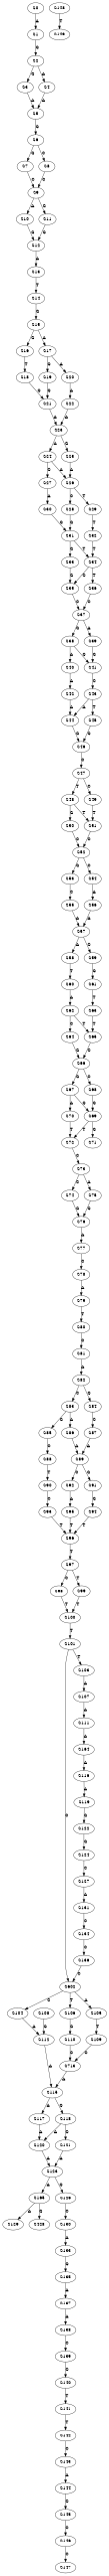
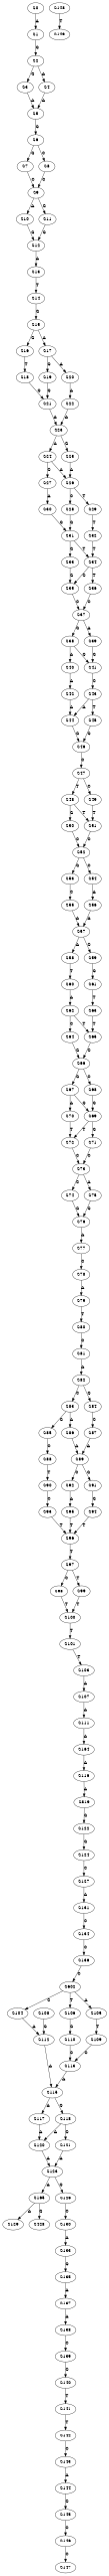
  strict digraph {
    S0
    S1
    S2
    S3
    S4
    S5
    S6
    S7
    S8
    S9
    S10
    S11
    S12
    S13
    S14
    S15
    S16
    S17
    S18
    S19
    S20
    S21
    S22
    S23
    S24
    S25
    S26
    S27
    S28
    S29
    S30
    S31
    S32
    S33
    S34
    S35
    S36
    S37
    S38
    S39
    S40
    S41
    S42
    S43
    S44
    S45
    S46
    S47
    S48
    S49
    S50
    S51
    S52
    S53
    S54
    S55
    S56
    S57
    S58
    S59
    S60
    S61
    S62
    S63
    S64
    S65
    S66
    S67
    S68
    S69
    S70
    S71
    S72
    S73
    S74
    S75
    S76
    S77
    S78
    S79
    S80
    S81
    S82
    S83
    S84
    S85
    S86
    S87
    S88
    S89
    S90
    S91
    S92
    S93
    S94
    S95
    S96
    S97
    S98
    S99
    S100
    S101
    n103 [label=S602]
    S103
    S104
    S105
    S106
    S107
    S112
    S109
    S110
    S111
    S108
-   S113 [label=S713]
+   S113
    n115 [label=S164]
    S115
    S116
    S117
    S118
-   S119
+   S119 [label=S819]
    S120
    S121
    S122
    S123
    S124
    n126 [label=S165]
    S126
    S127
    n129 [label=S428]
    S129
    S130
    S131
    S133
    S134
    S135
    S136
    S137
    S138
    S139
    S140
    S141
    S142
    S143
    S144
    S145
    S146
    S147
    S148
    S149
    S0 -> S1 [label=A]
    S1 -> S2 [label=G]
    S2 -> S3 [label=G]
    S2 -> S4 [label=A]
    S3 -> S5 [label=A]
    S4 -> S5 [label=A]
    S5 -> S6 [label=G]
    S6 -> S7 [label=G]
    S6 -> S8 [label=C]
    S7 -> S9 [label=C]
    S8 -> S9 [label=C]
    S9 -> S10 [label=A]
    S9 -> S11 [label=G]
    S10 -> S12 [label=G]
    S11 -> S12 [label=G]
    S12 -> S13 [label=A]
    S13 -> S14 [label=T]
    S14 -> S15 [label=G]
    S15 -> S16 [label=G]
    S15 -> S17 [label=A]
    S16 -> S18 [label=T]
    S17 -> S19 [label=G]
    S17 -> S20 [label=A]
    S18 -> S21 [label=G]
    S19 -> S21 [label=G]
    S20 -> S22 [label=A]
    S21 -> S23 [label=A]
    S22 -> S23 [label=A]
    S23 -> S24 [label=A]
    S23 -> S25 [label=G]
    S24 -> S26 [label=A]
    S24 -> S27 [label=G]
    S25 -> S26 [label=A]
    S26 -> S28 [label=C]
    S26 -> S29 [label=T]
    S27 -> S30 [label=A]
    S28 -> S31 [label=G]
    S29 -> S32 [label=T]
    S30 -> S31 [label=G]
    S31 -> S33 [label=G]
    S31 -> S34 [label=T]
    S32 -> S34 [label=T]
    S33 -> S35 [label=G]
    S34 -> S35 [label=G]
    S34 -> S36 [label=T]
    S35 -> S37 [label=C]
    S36 -> S37 [label=C]
    S37 -> S38 [label=G]
    S37 -> S39 [label=A]
    S38 -> S40 [label=A]
    S38 -> S41 [label=G]
    S39 -> S41 [label=G]
    S40 -> S42 [label=A]
    S41 -> S43 [label=C]
    S42 -> S44 [label=A]
    S43 -> S44 [label=A]
    S43 -> S45 [label=T]
    S44 -> S46 [label=G]
    S45 -> S46 [label=G]
    S46 -> S47 [label=C]
    S47 -> S48 [label=T]
    S47 -> S49 [label=C]
    S48 -> S50 [label=G]
    S48 -> S51 [label=T]
    S49 -> S51 [label=T]
    S50 -> S52 [label=C]
    S51 -> S52 [label=C]
    S52 -> S53 [label=G]
    S52 -> S54 [label=C]
    S53 -> S55 [label=C]
    S54 -> S56 [label=A]
    S55 -> S57 [label=A]
    S56 -> S57 [label=A]
    S57 -> S58 [label=A]
    S57 -> S59 [label=G]
    S58 -> S60 [label=T]
    S59 -> S61 [label=G]
    S60 -> S62 [label=A]
    S61 -> S63 [label=T]
    S62 -> S64 [label=C]
    S62 -> S65 [label=T]
    S63 -> S65 [label=T]
    S64 -> S66 [label=G]
    S65 -> S66 [label=G]
    S66 -> S67 [label=G]
    S66 -> S68 [label=C]
    S67 -> S69 [label=G]
    S67 -> S70 [label=A]
    S68 -> S69 [label=G]
    S69 -> S71 [label=G]
    S69 -> S72 [label=T]
    S70 -> S72 [label=T]
+   S71 -> S73 [label=C]
    S72 -> S73 [label=C]
    S73 -> S74 [label=C]
    S73 -> S75 [label=A]
    S74 -> S76 [label=G]
    S75 -> S76 [label=G]
    S76 -> S77 [label=A]
    S77 -> S78 [label=C]
    S78 -> S79 [label=A]
    S79 -> S80 [label=T]
    S80 -> S81 [label=C]
    S81 -> S82 [label=A]
    S82 -> S83 [label=C]
    S82 -> S84 [label=G]
    S83 -> S85 [label=G]
    S83 -> S86 [label=A]
    S84 -> S87 [label=C]
    S85 -> S88 [label=C]
    S86 -> S89 [label=A]
    S87 -> S89 [label=A]
    S88 -> S90 [label=T]
    S89 -> S91 [label=G]
    S89 -> S92 [label=C]
    S90 -> S93 [label=C]
    S91 -> S94 [label=G]
    S92 -> S95 [label=A]
    S93 -> S96 [label=T]
    S94 -> S96 [label=T]
    S95 -> S96 [label=T]
    S96 -> S97 [label=T]
    S97 -> S98 [label=C]
    S97 -> S99 [label=T]
    S98 -> S100 [label=T]
    S99 -> S100 [label=T]
    S100 -> S101 [label=T]
-   S101 -> n103 [label=C]
    S101 -> S103 [label=T]
    n103 -> S104 [label=C]
    n103 -> S105 [label=A]
    n103 -> S106 [label=T]
    S103 -> S107 [label=A]
    S104 -> S112 [label=A]
    S105 -> S109 [label=T]
    S106 -> S110 [label=G]
    S107 -> S111 [label=A]
    S112 -> S115 [label=A]
    S109 -> S113 [label=C]
    S110 -> S113 [label=C]
    S111 -> n115 [label=A]
    S108 -> S112 [label=G]
    S113 -> S115 [label=A]
    n115 -> S116 [label=A]
    S115 -> S117 [label=A]
    S115 -> S118 [label=G]
    S116 -> S119 [label=A]
    S117 -> S120 [label=A]
    S118 -> S120 [label=A]
    S118 -> S121 [label=G]
    S119 -> S122 [label=G]
    S120 -> S123 [label=A]
    S121 -> S123 [label=A]
    S122 -> S124 [label=G]
    S123 -> n126 [label=A]
    S123 -> S126 [label=G]
    S124 -> S127 [label=C]
    n126 -> n129 [label=G]
    n126 -> S129 [label=A]
    S126 -> S130 [label=C]
    S127 -> S131 [label=A]
    S130 -> S133 [label=A]
    S131 -> S134 [label=C]
    S133 -> S135 [label=G]
    S134 -> S136 [label=C]
    S135 -> S137 [label=A]
    S136 -> n103 [label=C]
    S137 -> S138 [label=A]
    S138 -> S139 [label=C]
    S139 -> S140 [label=G]
    S140 -> S141 [label=T]
    S141 -> S142 [label=T]
    S142 -> S143 [label=C]
    S143 -> S144 [label=A]
    S144 -> S145 [label=G]
    S145 -> S146 [label=C]
    S146 -> S147 [label=C]
    S148 -> S149 [label=T]
  }
